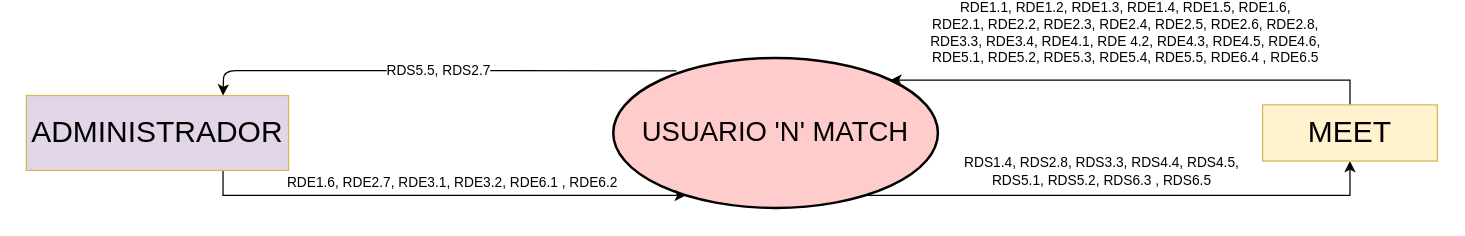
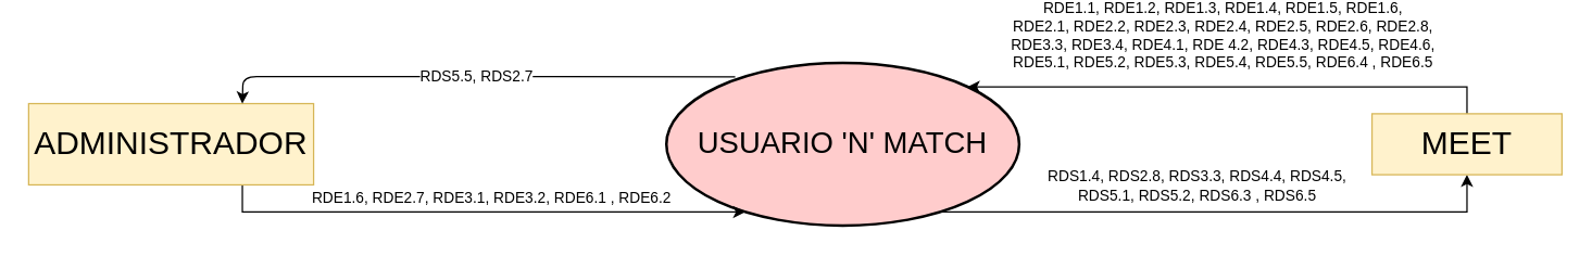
  <mxCell id="0" />
  <mxCell id="1" parent="0" />
  <mxCell id="2" style="edgeStyle=orthogonalEdgeStyle;rounded=0;orthogonalLoop=1;jettySize=auto;html=1;entryX=0.5;entryY=1;entryDx=0;entryDy=0;" parent="1" source="4" target="9" edge="1"><mxGeometry relative="1" as="geometry"><mxPoint x="980" y="90" as="targetPoint" /><Array as="points"><mxPoint x="1080" y="130" /></Array></mxGeometry></mxCell>
  <mxCell id="3" value="&lt;div&gt;RDS1.4, RDS2.8, RDS3.3, RDS4.4, RDS4.5,&lt;/div&gt;&lt;div&gt; RDS5.1, RDS5.2, RDS6.3 , RDS6.5&lt;/div&gt;" style="edgeLabel;html=1;align=center;verticalAlign=middle;resizable=0;points=[];" parent="2" connectable="0" vertex="1"><mxGeometry x="-0.162" y="2" relative="1" as="geometry"><mxPoint x="14.14" y="-18" as="offset" /></mxGeometry></mxCell>
  <mxCell id="4" value="USUARIO 'N' MATCH" style="ellipse;whiteSpace=wrap;html=1;fontSize=22;strokeWidth=2;fillColor=#FFCCCC;" parent="1" vertex="1"><mxGeometry x="490" y="20" width="260" height="120" as="geometry" /></mxCell>
  <mxCell id="5" value="RDE1.6, RDE2.7, RDE3.1, RDE3.2, RDE6.1  , RDE6.2" style="edgeStyle=orthogonalEdgeStyle;rounded=0;orthogonalLoop=1;jettySize=auto;html=1;exitX=0.75;exitY=1;exitDx=0;exitDy=0;" parent="1" source="7" target="4" edge="1"><mxGeometry x="0.037" y="10" relative="1" as="geometry"><mxPoint x="430" y="90" as="targetPoint" /><Array as="points"><mxPoint x="178" y="130" /></Array><mxPoint as="offset" /></mxGeometry></mxCell>
  <mxCell id="6" style="edgeStyle=orthogonalEdgeStyle;rounded=0;orthogonalLoop=1;jettySize=auto;html=1;exitX=1;exitY=0.75;exitDx=0;exitDy=0;" parent="1" source="7" edge="1"><mxGeometry relative="1" as="geometry"><mxPoint x="230" y="95" as="targetPoint" /></mxGeometry></mxCell>
- <mxCell id="7" value="&lt;font style=&quot;font-size: 24px&quot;&gt;ADMINISTRADOR&lt;/font&gt;" style="rounded=0;whiteSpace=wrap;html=1;fillColor=#e1d5e7;strokeColor=#d6b656;" parent="1" vertex="1"><mxGeometry x="20" y="50" width="210" height="60" as="geometry" /></mxCell>
+ <mxCell id="7" value="&lt;font style=&quot;font-size: 24px&quot;&gt;ADMINISTRADOR&lt;/font&gt;" style="rounded=0;whiteSpace=wrap;html=1;fillColor=#fff2cc;strokeColor=#d6b656;" parent="1" vertex="1"><mxGeometry x="20" y="50" width="210" height="60" as="geometry" /></mxCell>
  <mxCell id="8" value="&lt;div&gt;RDE1.1, RDE1.2, RDE1.3, RDE1.4, RDE1.5, RDE1.6, &lt;br&gt;&lt;/div&gt;&lt;div&gt;RDE2.1, RDE2.2, RDE2.3, RDE2.4, RDE2.5, RDE2.6, RDE2.8, &lt;br&gt;&lt;/div&gt;&lt;div&gt;RDE3.3, RDE3.4, RDE4.1, RDE 4.2, RDE4.3, RDE4.5, RDE4.6, &lt;br&gt;&lt;/div&gt;&lt;div&gt;RDE5.1, RDE5.2, RDE5.3, RDE5.4, RDE5.5, RDE6.4 , RDE6.5&lt;/div&gt;" style="edgeStyle=orthogonalEdgeStyle;rounded=0;orthogonalLoop=1;jettySize=auto;html=1;entryX=1;entryY=0;entryDx=0;entryDy=0;" parent="1" source="9" target="4" edge="1"><mxGeometry x="0.03" y="-38" relative="1" as="geometry"><Array as="points"><mxPoint x="1080" y="38" /></Array><mxPoint as="offset" /></mxGeometry></mxCell>
  <mxCell id="9" value="&lt;font style=&quot;font-size: 24px&quot;&gt;MEET&lt;/font&gt;" style="rounded=0;whiteSpace=wrap;html=1;fillColor=#fff2cc;strokeColor=#d6b656;" parent="1" vertex="1"><mxGeometry x="1010" y="57.5" width="140" height="45" as="geometry" /></mxCell>
  <mxCell id="10" value="RDS5.5, RDS2.7" style="endArrow=classic;html=1;entryX=0.75;entryY=0;entryDx=0;entryDy=0;exitX=0.195;exitY=0.085;exitDx=0;exitDy=0;exitPerimeter=0;" parent="1" source="4" target="7" edge="1"><mxGeometry width="50" height="50" relative="1" as="geometry"><mxPoint x="468" y="30" as="sourcePoint" /><mxPoint x="650" y="90" as="targetPoint" /><Array as="points"><mxPoint x="178" y="30" /></Array></mxGeometry></mxCell>
